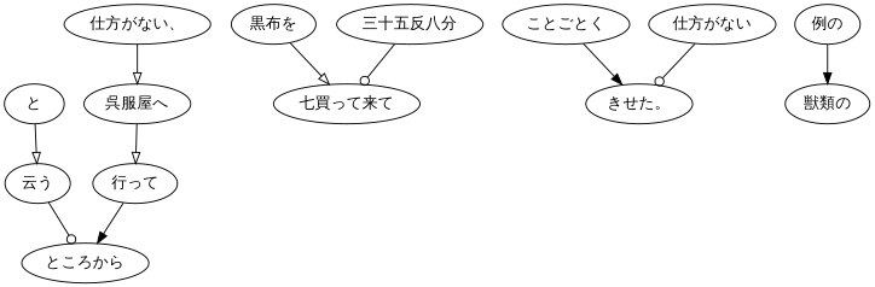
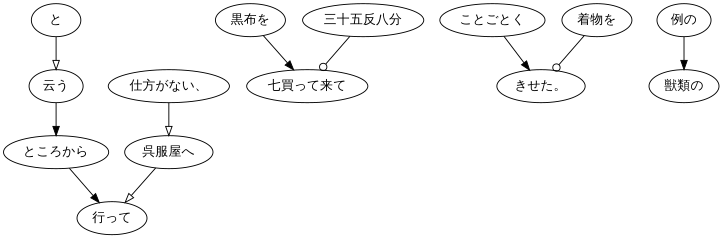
  digraph {
    edge [arrowhead=normal]
    n1 [label="と"]
    n2 [label="云う"]
    n3 [label="ところから"]
    n4 [label="行って"]
    n5 [label="仕方がない、"]
    n6 [label="呉服屋へ"]
    n7 [label="七買って来て"]
    n8 [label="黒布を"]
    n9 [label="三十五反八分"]
    n10 [label="きせた。"]
    n11 [label="例の"]
    n12 [label="獣類の"]
    n13 [label="ことごとく"]
-   n14 [label="仕方がない"]
+   n14 [label="着物を"]
    n1 -> n2 [arrowhead=onormal]
-   n2 -> n3 [arrowhead=odot]
-   n4 -> n3
+   n2 -> n3
+   n3 -> n4
    n5 -> n6 [arrowhead=onormal]
    n6 -> n4 [arrowhead=onormal]
-   n8 -> n7 [arrowhead=onormal]
+   n8 -> n7
    n9 -> n7 [arrowhead=odot]
    n11 -> n12
    n13 -> n10
    n14 -> n10 [arrowhead=odot]
  }
